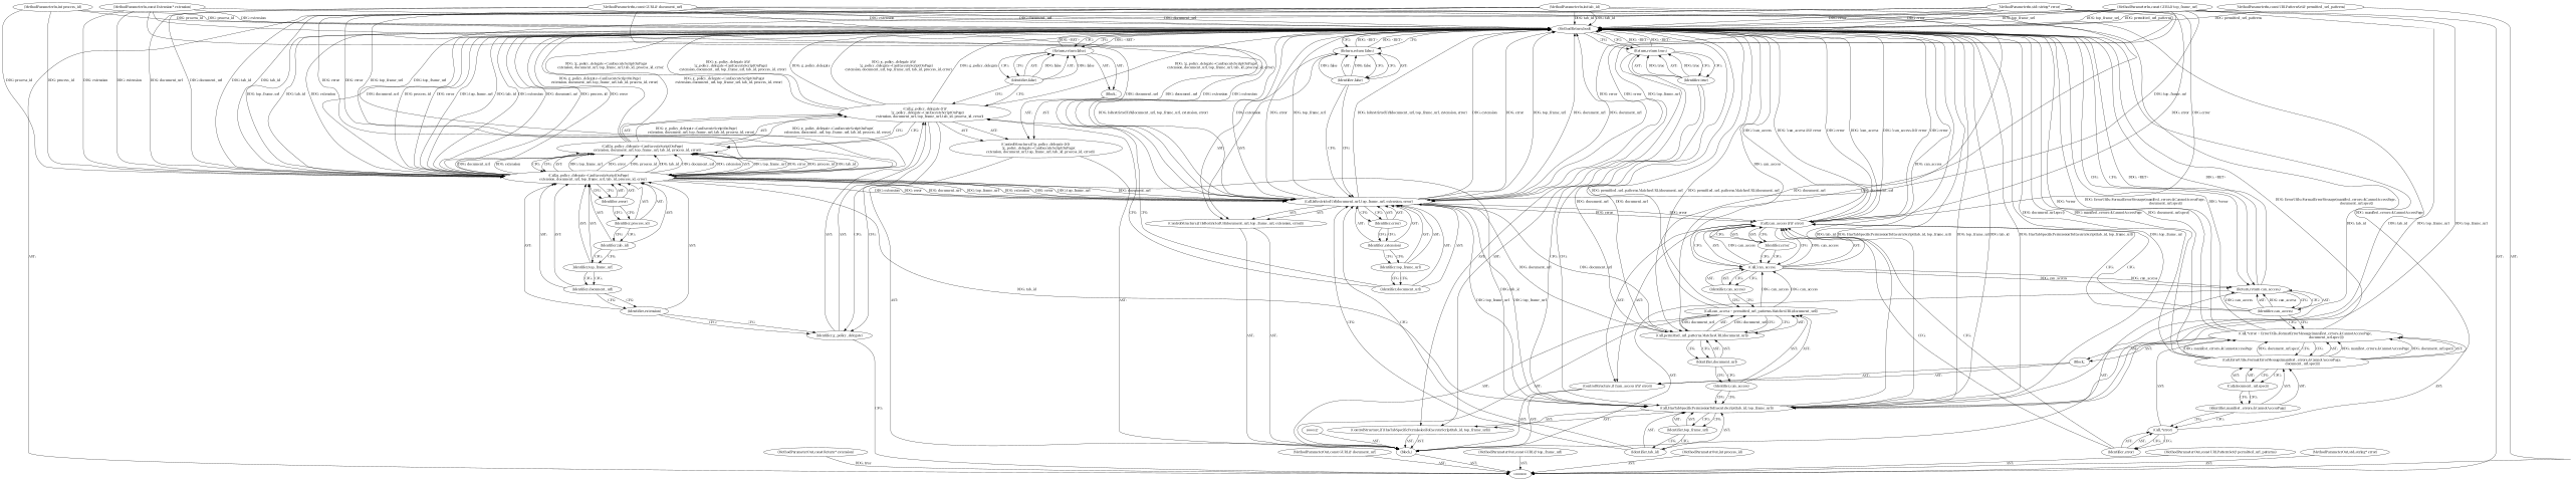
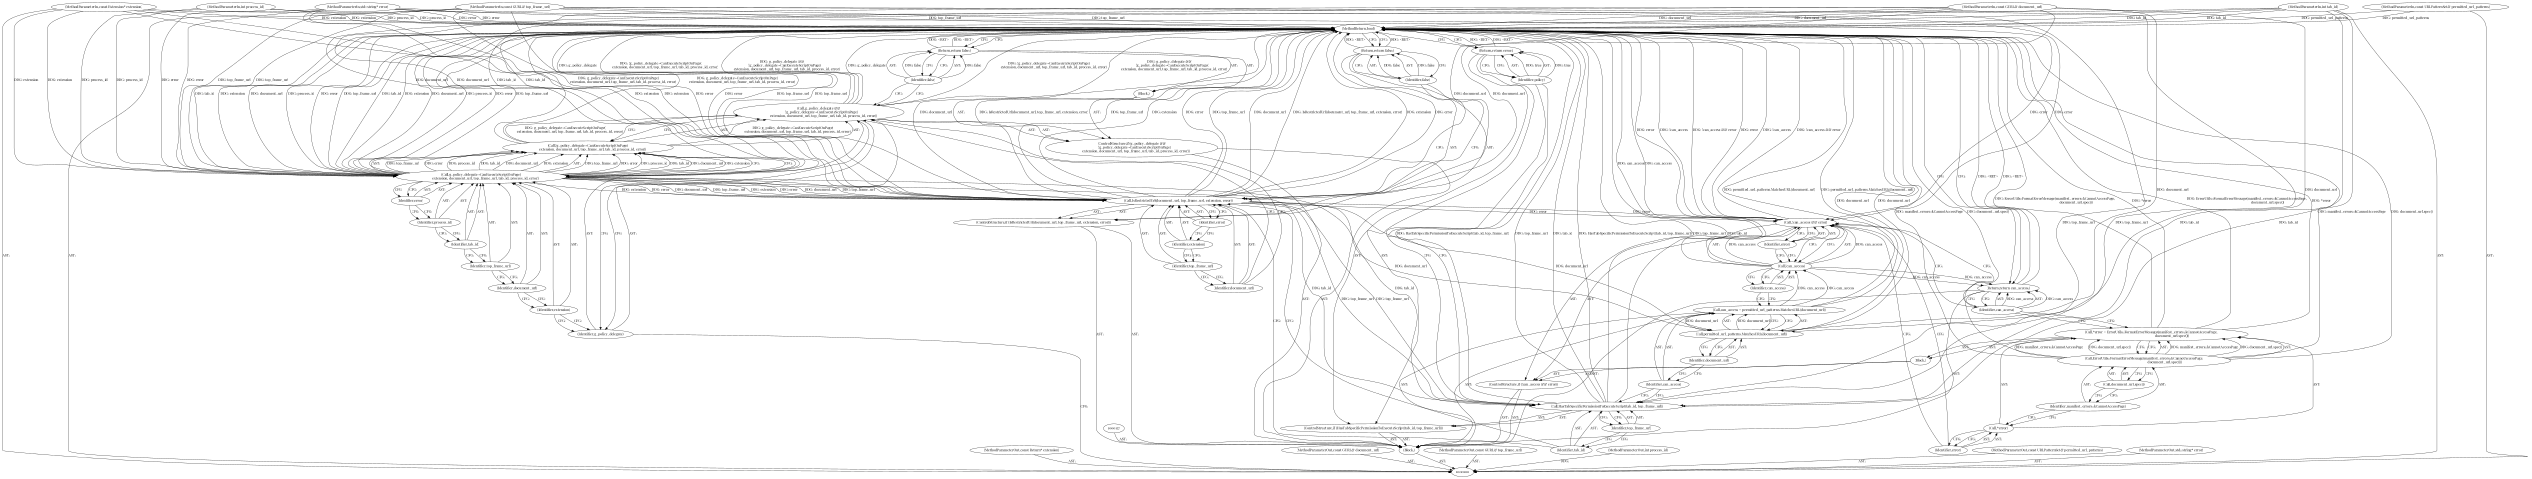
  digraph {
    fontname="Playfair Display"
    node [fontname="Playfair Display"]
    edge [fontname="Playfair Display"]
    n1 [label="(MethodReturn,bool)"]
    n2 [label="(Return,return false;)"]
    n3 [label="(Return,return false;)"]
-   n4 [label="(Return,return true;)"]
+   n4 [label="(Return,return error;)"]
    n5 [label="(Return,return can_access;)"]
    n6 [label="(Block,)"]
    n7 [label="(Identifier,false)"]
    n8 [label="(ControlStructure,if (IsRestrictedUrl(document_url, top_frame_url, extension, error)))"]
    n9 [label="(Identifier,false)"]
    n10 [label="(ControlStructure,if (HasTabSpecificPermissionToExecuteScript(tab_id, top_frame_url)))"]
-   n11 [label="(Identifier,true)"]
+   n11 [label="(Identifier,policy)"]
    n12 [label="(Block,)"]
    n13 [label="(Identifier,can_access)"]
    n14 [label="(MethodParameterIn,const Extension* extension)"]
    1000100
    n16 [label="(Call,IsRestrictedUrl(document_url, top_frame_url, extension, error))"]
    n17 [label="(Call,g_policy_delegate->CanExecuteScriptOnPage(\n          extension, document_url, top_frame_url, tab_id, process_id, error))"]
    n18 [label="(Identifier,error)"]
    n19 [label="(Call,HasTabSpecificPermissionToExecuteScript(tab_id, top_frame_url))"]
    n20 [label="(Call,permitted_url_patterns.MatchesURL(document_url))"]
    n21 [label="(Call,!can_access && error)"]
    n22 [label="(Identifier,error)"]
    n23 [label="(Call,!g_policy_delegate->CanExecuteScriptOnPage(\n          extension, document_url, top_frame_url, tab_id, process_id, error))"]
    n24 [label="(MethodParameterOut,const Return* extension)"]
    n25 [label="(Identifier,extension)"]
    n26 [label="(Identifier,g_policy_delegate)"]
    n27 [label="(Call,g_policy_delegate &&\n      !g_policy_delegate->CanExecuteScriptOnPage(\n          extension, document_url, top_frame_url, tab_id, process_id, error))"]
    n28 [label="(Identifier,document_url)"]
    n29 [label="(Identifier,top_frame_url)"]
    n30 [label="(Identifier,tab_id)"]
    n31 [label="(Identifier,process_id)"]
    n32 [label="(ControlStructure,if (g_policy_delegate &&\n      !g_policy_delegate->CanExecuteScriptOnPage(\n          extension, document_url, top_frame_url, tab_id, process_id, error)))"]
    n33 [label="(Identifier,document_url)"]
    n34 [label="(Identifier,top_frame_url)"]
    n35 [label="(Identifier,extension)"]
    n36 [label="(Identifier,top_frame_url)"]
    n37 [label="(Identifier,document_url)"]
    n38 [label="(Call,can_access = permitted_url_patterns.MatchesURL(document_url))"]
    n39 [label="(Call,!can_access)"]
    n40 [label="(ControlStructure,if (!can_access && error))"]
    n41 [label="(Identifier,error)"]
    n42 [label="(Identifier,tab_id)"]
    n43 [label="(MethodParameterIn,const GURL& document_url)"]
    n44 [label="(MethodParameterOut,const GURL& document_url)"]
    n45 [label="(Identifier,can_access)"]
    n46 [label="(Identifier,can_access)"]
    n47 [label="(Block,)"]
    n48 [label="(Call,ErrorUtils::FormatErrorMessage(manifest_errors::kCannotAccessPage,\n                                            document_url.spec()))"]
    n49 [label="(Call,*error = ErrorUtils::FormatErrorMessage(manifest_errors::kCannotAccessPage,\n                                            document_url.spec()))"]
    n50 [label="(Call,document_url.spec())"]
    n51 [label="(Identifier,manifest_errors::kCannotAccessPage)"]
    n52 [label="(Call,*error)"]
    n53 [label="(Identifier,error)"]
    n54 [label="(MethodParameterIn,const GURL& top_frame_url)"]
    n55 [label="(MethodParameterOut,const GURL& top_frame_url)"]
    n56 [label="(MethodParameterIn,int tab_id)"]
    n57 [label="(MethodParameterIn,int process_id)"]
    n58 [label="(MethodParameterOut,int process_id)"]
    n59 [label="(MethodParameterIn,const URLPatternSet& permitted_url_patterns)"]
    n60 [label="(MethodParameterOut,const URLPatternSet& permitted_url_patterns)"]
    n61 [label="(MethodParameterIn,std::string* error)"]
    n62 [label="(MethodParameterOut,std::string* error)"]
    1000137
    n1 -> n2 [label="CFG: "]
    n1 -> n2 [label="CFG: "]
    n1 -> n3 [label="CFG: "]
    n1 -> n3 [label="CFG: "]
    n1 -> n4 [label="CFG: "]
    n1 -> n4 [label="CFG: "]
    n1 -> n5 [label="CFG: "]
    n1 -> n5 [label="CFG: "]
    n2 -> n1 [label="DDG: <RET>"]
    n2 -> n1 [label="DDG: <RET>"]
    n2 -> n6 [label="AST: "]
    n2 -> n6 [label="AST: "]
    n2 -> n7 [label="CFG: "]
    n2 -> n7 [label="CFG: "]
    n3 -> n1 [label="DDG: <RET>"]
    n3 -> n1 [label="DDG: <RET>"]
    n3 -> n8 [label="AST: "]
    n3 -> n8 [label="AST: "]
    n3 -> n9 [label="CFG: "]
    n3 -> n9 [label="CFG: "]
    n4 -> n1 [label="DDG: <RET>"]
    n4 -> n1 [label="DDG: <RET>"]
    n4 -> n10 [label="AST: "]
    n4 -> n10 [label="AST: "]
    n4 -> n11 [label="CFG: "]
    n4 -> n11 [label="CFG: "]
    n5 -> n1 [label="DDG: <RET>"]
    n5 -> n1 [label="DDG: <RET>"]
    n5 -> n12 [label="AST: "]
    n5 -> n12 [label="AST: "]
    n5 -> n13 [label="CFG: "]
    n5 -> n13 [label="CFG: "]
    n6 -> n32 [label="AST: "]
    n6 -> n32 [label="AST: "]
    n7 -> n2 [label="AST: "]
    n7 -> n2 [label="DDG: false"]
    n7 -> n2 [label="AST: "]
    n7 -> n2 [label="DDG: false"]
    n7 -> n27 [label="CFG: "]
    n7 -> n27 [label="CFG: "]
    n8 -> n12 [label="AST: "]
    n8 -> n12 [label="AST: "]
    n9 -> n3 [label="AST: "]
    n9 -> n3 [label="DDG: false"]
    n9 -> n3 [label="AST: "]
    n9 -> n3 [label="DDG: false"]
    n9 -> n16 [label="CFG: "]
    n9 -> n16 [label="CFG: "]
    n10 -> n12 [label="AST: "]
    n10 -> n12 [label="AST: "]
    n11 -> n4 [label="AST: "]
    n11 -> n4 [label="DDG: true"]
    n11 -> n4 [label="AST: "]
    n11 -> n4 [label="DDG: true"]
    n11 -> n19 [label="CFG: "]
    n11 -> n19 [label="CFG: "]
    n12 -> 1000100 [label="AST: "]
    n13 -> n5 [label="AST: "]
    n13 -> n5 [label="DDG: can_access"]
    n13 -> n5 [label="AST: "]
    n13 -> n5 [label="DDG: can_access"]
    n13 -> n21 [label="CFG: "]
    n13 -> n21 [label="CFG: "]
    n13 -> n49 [label="CFG: "]
    n13 -> n49 [label="CFG: "]
    n14 -> n1 [label="DDG: extension"]
    n14 -> n1 [label="DDG: extension"]
+   n14 -> 1000100 [label="AST: "]
    n14 -> n16 [label="DDG: extension"]
    n14 -> n16 [label="DDG: extension"]
    n14 -> n17 [label="DDG: extension"]
    n14 -> n17 [label="DDG: extension"]
    n16 -> n1 [label="DDG: top_frame_url"]
    n16 -> n1 [label="DDG: document_url"]
    n16 -> n1 [label="DDG: IsRestrictedUrl(document_url, top_frame_url, extension, error)"]
    n16 -> n1 [label="DDG: extension"]
    n16 -> n1 [label="DDG: error"]
    n16 -> n1 [label="DDG: top_frame_url"]
    n16 -> n1 [label="DDG: document_url"]
    n16 -> n1 [label="DDG: IsRestrictedUrl(document_url, top_frame_url, extension, error)"]
    n16 -> n1 [label="DDG: extension"]
    n16 -> n1 [label="DDG: error"]
    n16 -> n8 [label="AST: "]
    n16 -> n8 [label="AST: "]
    n16 -> n18 [label="CFG: "]
    n16 -> n18 [label="CFG: "]
    n16 -> n19 [label="DDG: top_frame_url"]
    n16 -> n19 [label="DDG: top_frame_url"]
    n16 -> n20 [label="DDG: document_url"]
    n16 -> n20 [label="DDG: document_url"]
    n16 -> n21 [label="DDG: error"]
    n16 -> n21 [label="DDG: error"]
    n17 -> n1 [label="DDG: tab_id"]
    n17 -> n1 [label="DDG: extension"]
    n17 -> n1 [label="DDG: document_url"]
    n17 -> n1 [label="DDG: process_id"]
    n17 -> n1 [label="DDG: error"]
    n17 -> n1 [label="DDG: top_frame_url"]
    n17 -> n1 [label="DDG: tab_id"]
    n17 -> n1 [label="DDG: extension"]
    n17 -> n1 [label="DDG: document_url"]
    n17 -> n1 [label="DDG: process_id"]
    n17 -> n1 [label="DDG: error"]
    n17 -> n1 [label="DDG: top_frame_url"]
    n17 -> n16 [label="DDG: document_url"]
    n17 -> n16 [label="DDG: top_frame_url"]
    n17 -> n16 [label="DDG: extension"]
    n17 -> n16 [label="DDG: error"]
    n17 -> n16 [label="DDG: document_url"]
    n17 -> n16 [label="DDG: top_frame_url"]
    n17 -> n16 [label="DDG: extension"]
    n17 -> n16 [label="DDG: error"]
    n17 -> n19 [label="DDG: tab_id"]
    n17 -> n19 [label="DDG: tab_id"]
    n17 -> n22 [label="CFG: "]
    n17 -> n22 [label="CFG: "]
    n17 -> n23 [label="AST: "]
    n17 -> n23 [label="DDG: top_frame_url"]
    n17 -> n23 [label="DDG: error"]
    n17 -> n23 [label="DDG: process_id"]
    n17 -> n23 [label="DDG: tab_id"]
    n17 -> n23 [label="DDG: document_url"]
    n17 -> n23 [label="DDG: extension"]
    n17 -> n23 [label="AST: "]
    n17 -> n23 [label="DDG: top_frame_url"]
    n17 -> n23 [label="DDG: error"]
    n17 -> n23 [label="DDG: process_id"]
    n17 -> n23 [label="DDG: tab_id"]
    n17 -> n23 [label="DDG: document_url"]
    n17 -> n23 [label="DDG: extension"]
    n18 -> n16 [label="AST: "]
    n18 -> n16 [label="AST: "]
    n18 -> n35 [label="CFG: "]
    n18 -> n35 [label="CFG: "]
    n19 -> n1 [label="DDG: HasTabSpecificPermissionToExecuteScript(tab_id, top_frame_url)"]
    n19 -> n1 [label="DDG: top_frame_url"]
    n19 -> n1 [label="DDG: tab_id"]
    n19 -> n1 [label="DDG: HasTabSpecificPermissionToExecuteScript(tab_id, top_frame_url)"]
    n19 -> n1 [label="DDG: top_frame_url"]
    n19 -> n1 [label="DDG: tab_id"]
    n19 -> n10 [label="AST: "]
    n19 -> n10 [label="AST: "]
    n19 -> n36 [label="CFG: "]
    n19 -> n36 [label="CFG: "]
    n20 -> n1 [label="DDG: document_url"]
    n20 -> n1 [label="DDG: document_url"]
    n20 -> n37 [label="CFG: "]
    n20 -> n37 [label="CFG: "]
    n20 -> n38 [label="AST: "]
    n20 -> n38 [label="DDG: document_url"]
    n20 -> n38 [label="AST: "]
    n20 -> n38 [label="DDG: document_url"]
    n21 -> n1 [label="DDG: error"]
    n21 -> n1 [label="DDG: !can_access"]
    n21 -> n1 [label="DDG: !can_access && error"]
    n21 -> n1 [label="DDG: error"]
    n21 -> n1 [label="DDG: !can_access"]
    n21 -> n1 [label="DDG: !can_access && error"]
    n21 -> n39 [label="CFG: "]
    n21 -> n39 [label="CFG: "]
    n21 -> n40 [label="AST: "]
    n21 -> n40 [label="AST: "]
    n21 -> n41 [label="CFG: "]
    n21 -> n41 [label="CFG: "]
    n22 -> n17 [label="AST: "]
    n22 -> n17 [label="AST: "]
    n22 -> n31 [label="CFG: "]
    n22 -> n31 [label="CFG: "]
    n23 -> n1 [label="DDG: g_policy_delegate->CanExecuteScriptOnPage(\n          extension, document_url, top_frame_url, tab_id, process_id, error)"]
    n23 -> n1 [label="DDG: g_policy_delegate->CanExecuteScriptOnPage(\n          extension, document_url, top_frame_url, tab_id, process_id, error)"]
    n23 -> n17 [label="CFG: "]
    n23 -> n17 [label="CFG: "]
    n23 -> n27 [label="AST: "]
    n23 -> n27 [label="DDG: g_policy_delegate->CanExecuteScriptOnPage(\n          extension, document_url, top_frame_url, tab_id, process_id, error)"]
    n23 -> n27 [label="AST: "]
    n23 -> n27 [label="DDG: g_policy_delegate->CanExecuteScriptOnPage(\n          extension, document_url, top_frame_url, tab_id, process_id, error)"]
-   n24 -> 1000100 [label="DDG: true"]
+   n24 -> 1000100 [label="AST: "]
    n25 -> n17 [label="AST: "]
    n25 -> n17 [label="AST: "]
    n25 -> n26 [label="CFG: "]
    n25 -> n26 [label="CFG: "]
    n26 -> 1000100 [label="CFG: "]
    n26 -> n27 [label="AST: "]
    n26 -> n27 [label="AST: "]
    n27 -> n1 [label="DDG: !g_policy_delegate->CanExecuteScriptOnPage(\n          extension, document_url, top_frame_url, tab_id, process_id, error)"]
    n27 -> n1 [label="DDG: g_policy_delegate &&\n      !g_policy_delegate->CanExecuteScriptOnPage(\n          extension, document_url, top_frame_url, tab_id, process_id, error)"]
    n27 -> n1 [label="DDG: g_policy_delegate"]
    n27 -> n1 [label="DDG: !g_policy_delegate->CanExecuteScriptOnPage(\n          extension, document_url, top_frame_url, tab_id, process_id, error)"]
    n27 -> n1 [label="DDG: g_policy_delegate &&\n      !g_policy_delegate->CanExecuteScriptOnPage(\n          extension, document_url, top_frame_url, tab_id, process_id, error)"]
    n27 -> n1 [label="DDG: g_policy_delegate"]
    n27 -> n23 [label="CFG: "]
    n27 -> n23 [label="CFG: "]
    n27 -> n26 [label="CFG: "]
    n27 -> n26 [label="CFG: "]
    n27 -> n32 [label="AST: "]
    n27 -> n32 [label="AST: "]
    n28 -> n17 [label="AST: "]
    n28 -> n17 [label="AST: "]
    n28 -> n25 [label="CFG: "]
    n28 -> n25 [label="CFG: "]
    n29 -> n17 [label="AST: "]
    n29 -> n17 [label="AST: "]
    n29 -> n28 [label="CFG: "]
    n29 -> n28 [label="CFG: "]
    n30 -> n17 [label="AST: "]
    n30 -> n17 [label="AST: "]
    n30 -> n29 [label="CFG: "]
    n30 -> n29 [label="CFG: "]
    n31 -> n17 [label="AST: "]
    n31 -> n17 [label="AST: "]
    n31 -> n30 [label="CFG: "]
    n31 -> n30 [label="CFG: "]
    n32 -> n12 [label="AST: "]
    n32 -> n12 [label="AST: "]
    n33 -> n16 [label="AST: "]
    n33 -> n16 [label="AST: "]
    n33 -> n27 [label="CFG: "]
    n33 -> n27 [label="CFG: "]
    n34 -> n16 [label="AST: "]
    n34 -> n16 [label="AST: "]
    n34 -> n33 [label="CFG: "]
    n34 -> n33 [label="CFG: "]
    n35 -> n16 [label="AST: "]
    n35 -> n16 [label="AST: "]
    n35 -> n34 [label="CFG: "]
    n35 -> n34 [label="CFG: "]
    n36 -> n19 [label="AST: "]
    n36 -> n19 [label="AST: "]
    n36 -> n42 [label="CFG: "]
    n36 -> n42 [label="CFG: "]
    n37 -> n20 [label="AST: "]
    n37 -> n20 [label="AST: "]
    n37 -> n45 [label="CFG: "]
    n37 -> n45 [label="CFG: "]
    n38 -> n1 [label="DDG: permitted_url_patterns.MatchesURL(document_url)"]
    n38 -> n1 [label="DDG: permitted_url_patterns.MatchesURL(document_url)"]
    n38 -> n12 [label="AST: "]
    n38 -> n12 [label="AST: "]
    n38 -> n20 [label="CFG: "]
    n38 -> n20 [label="CFG: "]
    n38 -> n39 [label="DDG: can_access"]
    n38 -> n39 [label="DDG: can_access"]
    n39 -> n1 [label="DDG: can_access"]
    n39 -> n1 [label="DDG: can_access"]
    n39 -> n5 [label="DDG: can_access"]
    n39 -> n5 [label="DDG: can_access"]
    n39 -> n21 [label="AST: "]
    n39 -> n21 [label="DDG: can_access"]
    n39 -> n21 [label="AST: "]
    n39 -> n21 [label="DDG: can_access"]
    n39 -> n46 [label="CFG: "]
    n39 -> n46 [label="CFG: "]
    n40 -> n12 [label="AST: "]
    n40 -> n12 [label="AST: "]
    n41 -> n21 [label="AST: "]
    n41 -> n21 [label="AST: "]
    n41 -> n39 [label="CFG: "]
    n41 -> n39 [label="CFG: "]
    n42 -> n16 [label="CFG: "]
    n42 -> n16 [label="CFG: "]
    n42 -> n19 [label="AST: "]
    n42 -> n19 [label="AST: "]
    n43 -> n1 [label="DDG: document_url"]
    n43 -> n1 [label="DDG: document_url"]
    n43 -> n16 [label="DDG: document_url"]
    n43 -> n16 [label="DDG: document_url"]
    n43 -> n17 [label="DDG: document_url"]
    n43 -> n17 [label="DDG: document_url"]
    n43 -> n20 [label="DDG: document_url"]
    n43 -> n20 [label="DDG: document_url"]
    n44 -> 1000100 [label="AST: "]
    n45 -> n19 [label="CFG: "]
    n45 -> n19 [label="CFG: "]
    n45 -> n38 [label="AST: "]
    n45 -> n38 [label="AST: "]
    n46 -> n38 [label="CFG: "]
    n46 -> n38 [label="CFG: "]
    n46 -> n39 [label="AST: "]
    n46 -> n39 [label="AST: "]
    n47 -> n40 [label="AST: "]
    n47 -> n40 [label="AST: "]
    n48 -> n1 [label="DDG: manifest_errors::kCannotAccessPage"]
    n48 -> n1 [label="DDG: document_url.spec()"]
    n48 -> n1 [label="DDG: manifest_errors::kCannotAccessPage"]
    n48 -> n1 [label="DDG: document_url.spec()"]
    n48 -> n49 [label="AST: "]
    n48 -> n49 [label="DDG: manifest_errors::kCannotAccessPage"]
    n48 -> n49 [label="DDG: document_url.spec()"]
    n48 -> n49 [label="AST: "]
    n48 -> n49 [label="DDG: manifest_errors::kCannotAccessPage"]
    n48 -> n49 [label="DDG: document_url.spec()"]
    n48 -> n50 [label="CFG: "]
    n48 -> n50 [label="CFG: "]
    n49 -> n1 [label="DDG: ErrorUtils::FormatErrorMessage(manifest_errors::kCannotAccessPage,\n                                            document_url.spec())"]
    n49 -> n1 [label="DDG: *error"]
    n49 -> n1 [label="DDG: ErrorUtils::FormatErrorMessage(manifest_errors::kCannotAccessPage,\n                                            document_url.spec())"]
    n49 -> n1 [label="DDG: *error"]
    n49 -> n47 [label="AST: "]
    n49 -> n47 [label="AST: "]
    n49 -> n48 [label="CFG: "]
    n49 -> n48 [label="CFG: "]
    n50 -> n48 [label="AST: "]
    n50 -> n48 [label="AST: "]
    n50 -> n51 [label="CFG: "]
    n50 -> n51 [label="CFG: "]
    n51 -> n48 [label="AST: "]
    n51 -> n48 [label="AST: "]
    n51 -> n52 [label="CFG: "]
    n51 -> n52 [label="CFG: "]
    n52 -> n49 [label="AST: "]
    n52 -> n49 [label="AST: "]
    n52 -> n53 [label="CFG: "]
    n52 -> n53 [label="CFG: "]
    n53 -> n21 [label="CFG: "]
    n53 -> n21 [label="CFG: "]
    n53 -> n52 [label="AST: "]
    n53 -> n52 [label="AST: "]
    n54 -> n1 [label="DDG: top_frame_url"]
    n54 -> n1 [label="DDG: top_frame_url"]
    n54 -> 1000100 [label="AST: "]
    n54 -> n16 [label="DDG: top_frame_url"]
    n54 -> n16 [label="DDG: top_frame_url"]
    n54 -> n17 [label="DDG: top_frame_url"]
    n54 -> n17 [label="DDG: top_frame_url"]
    n54 -> n19 [label="DDG: top_frame_url"]
    n54 -> n19 [label="DDG: top_frame_url"]
    n55 -> 1000100 [label="AST: "]
    n56 -> n1 [label="DDG: tab_id"]
    n56 -> n1 [label="DDG: tab_id"]
    n56 -> 1000100 [label="AST: "]
    n56 -> n17 [label="DDG: tab_id"]
    n56 -> n17 [label="DDG: tab_id"]
    n56 -> n19 [label="DDG: tab_id"]
    n56 -> n19 [label="DDG: tab_id"]
    n57 -> n1 [label="DDG: process_id"]
    n57 -> n1 [label="DDG: process_id"]
    n57 -> n17 [label="DDG: process_id"]
    n57 -> n17 [label="DDG: process_id"]
-   n58 -> 1000100 [label="AST: "]
+   n58 -> 1000100 [label="DDG: "]
    n59 -> n1 [label="DDG: permitted_url_patterns"]
    n59 -> n1 [label="DDG: permitted_url_patterns"]
    n59 -> 1000100 [label="AST: "]
    n60 -> 1000100 [label="AST: "]
    n61 -> n1 [label="DDG: error"]
    n61 -> n1 [label="DDG: error"]
    n61 -> n16 [label="DDG: error"]
    n61 -> n16 [label="DDG: error"]
    n61 -> n17 [label="DDG: error"]
    n61 -> n17 [label="DDG: error"]
    n61 -> n21 [label="DDG: error"]
    n61 -> n21 [label="DDG: error"]
    n62 -> 1000100 [label="AST: "]
    1000137 -> n12 [label="AST: "]
  }
